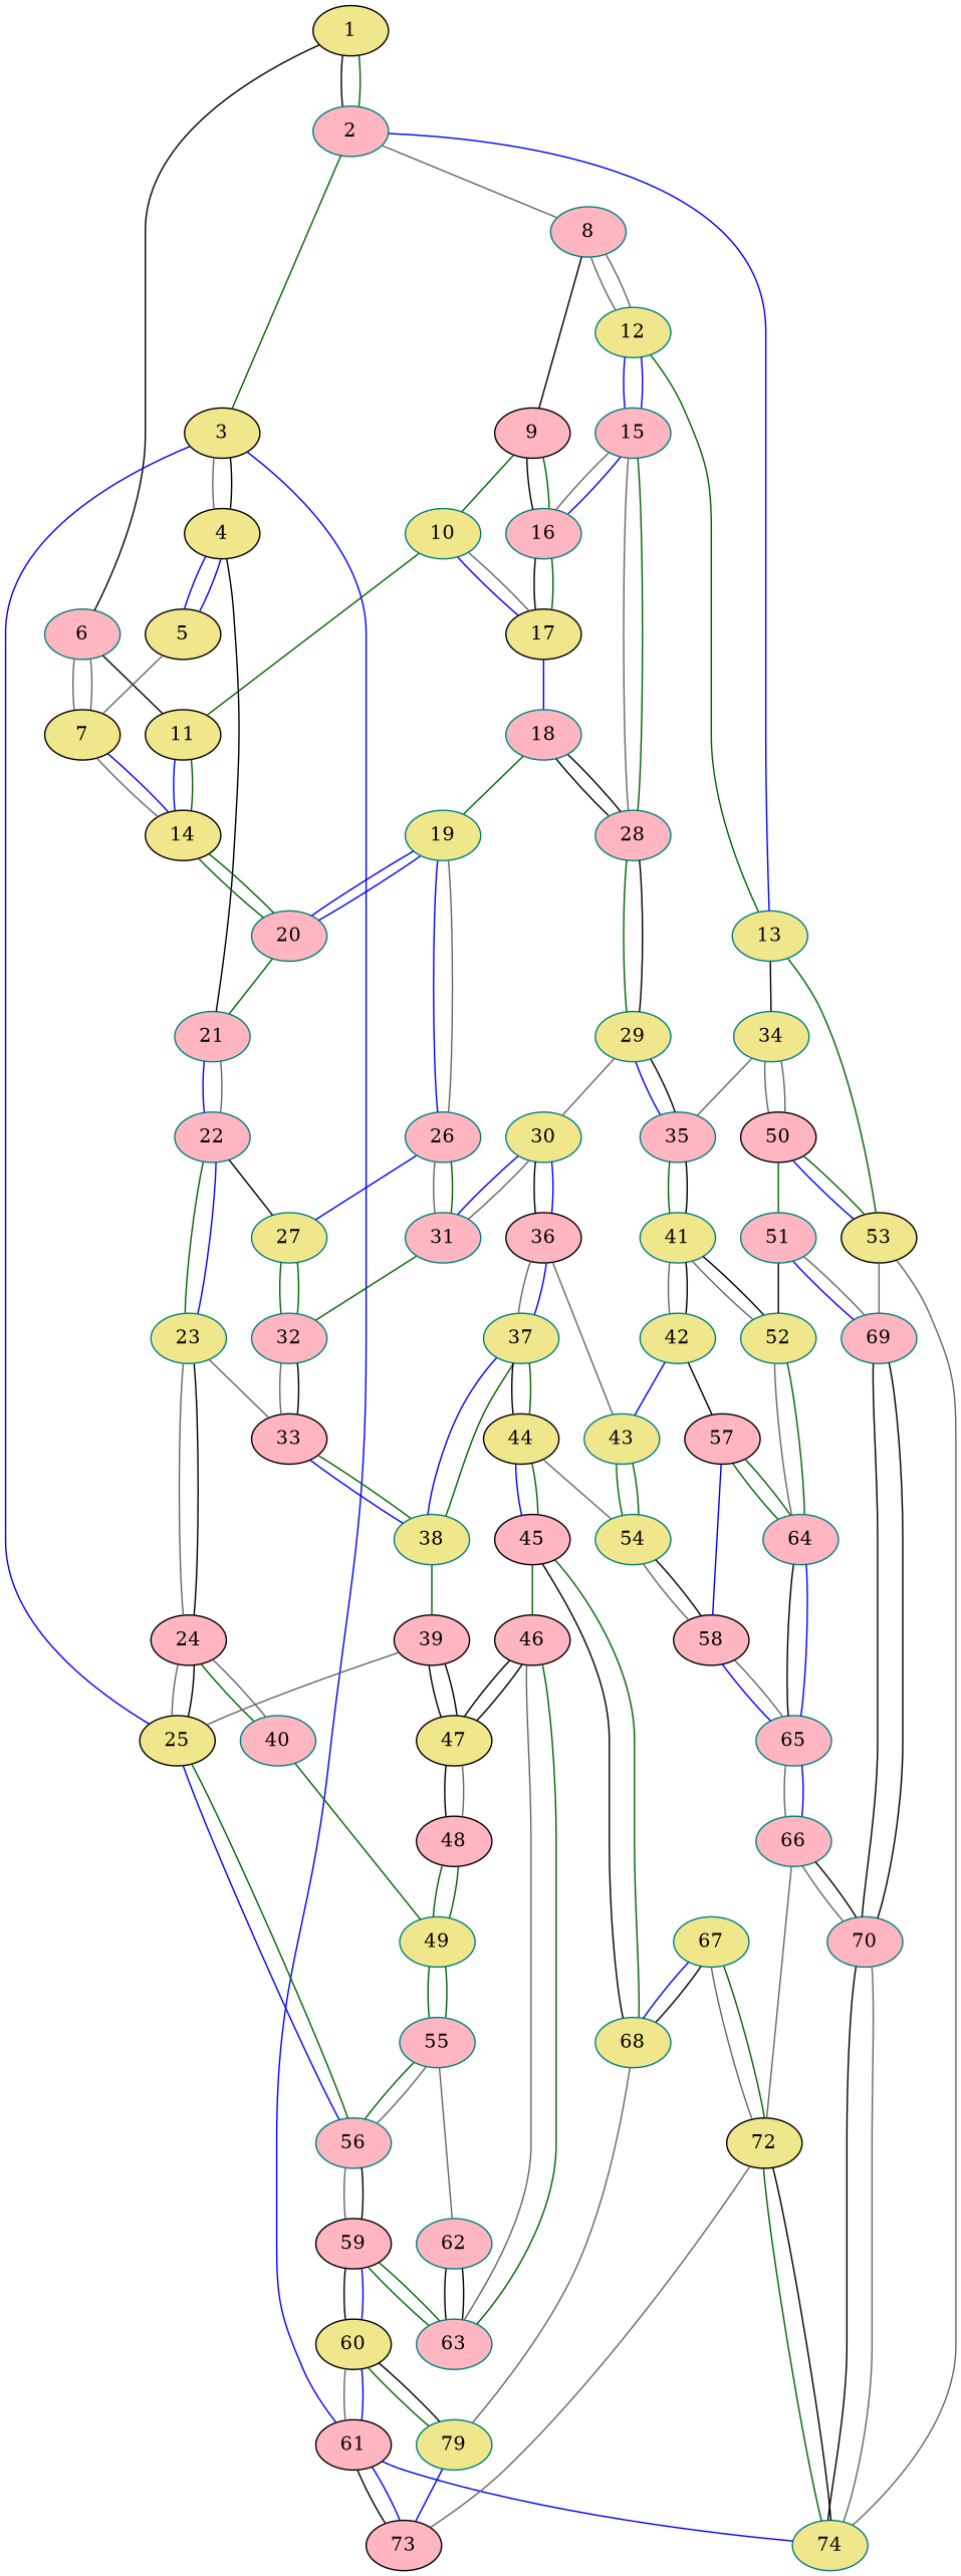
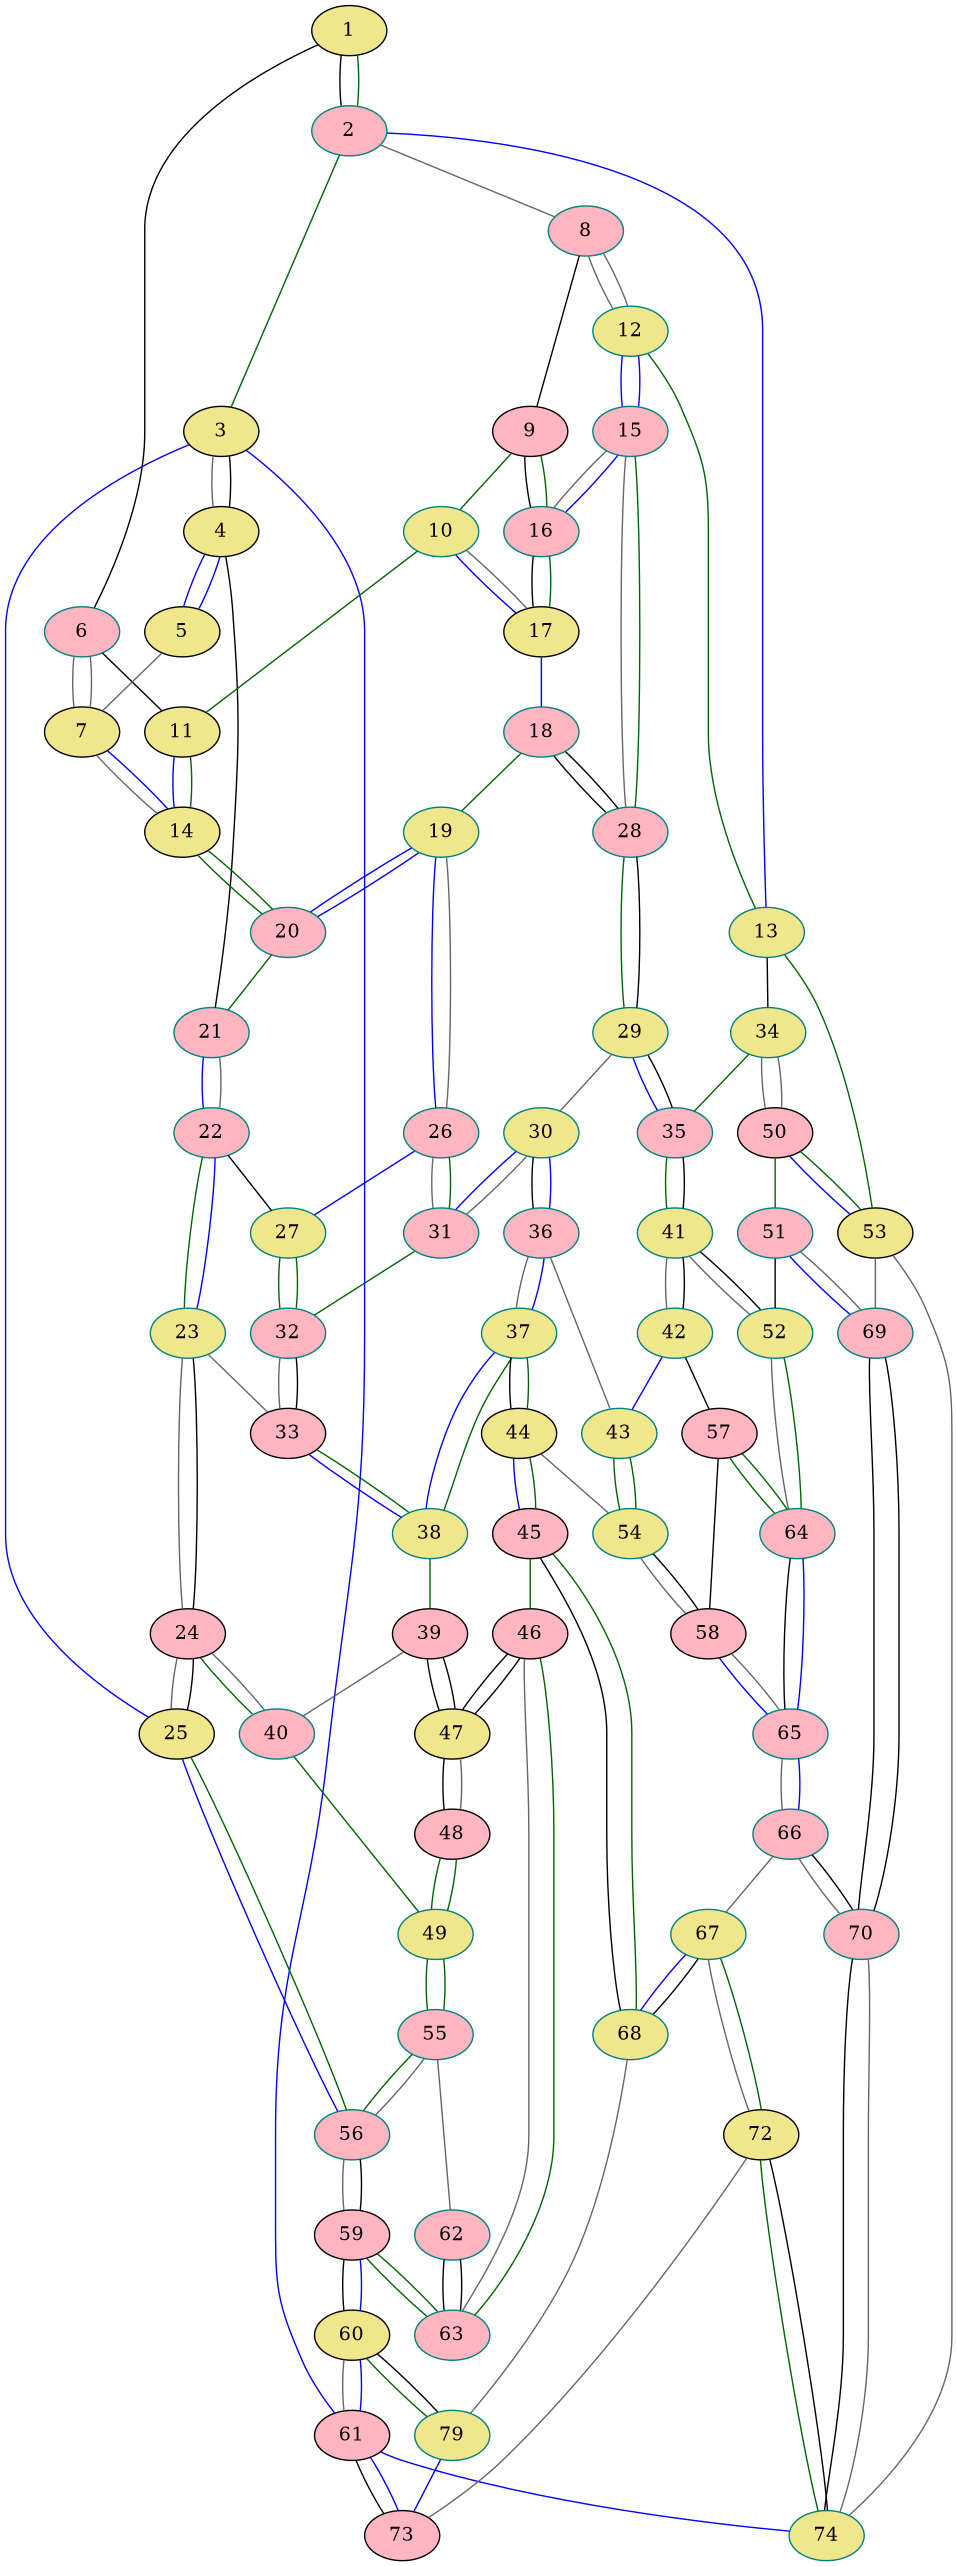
  graph {
    fontname="DejaVu Serif"
    node [color=teal fillcolor=lightpink fontname="DejaVu Serif" style=filled]
    edge [color=darkgreen fontname="DejaVu Serif"]
    1 [color=black fillcolor=khaki]
    2
    6
    3 [color=black fillcolor=khaki]
    8
    13 [fillcolor=khaki]
    7 [color=black fillcolor=khaki]
    11 [color=black fillcolor=khaki]
    4 [color=black fillcolor=khaki]
    25 [color=black fillcolor=khaki]
    61 [color=black]
    9 [color=black]
    12 [fillcolor=khaki]
    34 [fillcolor=khaki]
    53 [color=black fillcolor=khaki]
    5 [color=black fillcolor=khaki]
    21
    56
    74 [fillcolor=khaki]
    73 [color=black]
    22
    14 [color=black fillcolor=khaki]
    20
    10 [fillcolor=khaki]
    16
    15
    17 [color=black fillcolor=khaki]
    18
    28
    35
    50 [color=black]
    69
    29 [fillcolor=khaki]
    19 [fillcolor=khaki]
    26
    27 [fillcolor=khaki]
    31
    23 [fillcolor=khaki]
    24 [color=black]
    33 [color=black]
    32
    40
    38 [fillcolor=khaki]
    49 [fillcolor=khaki]
    59 [color=black]
    30 [fillcolor=khaki]
-   36 [color=black]
+   36
    41 [fillcolor=khaki]
    37 [fillcolor=khaki]
    43 [fillcolor=khaki]
    39 [color=black]
    51
    42 [fillcolor=khaki]
    52 [fillcolor=khaki]
    44 [color=black fillcolor=khaki]
    54 [fillcolor=khaki]
    45 [color=black]
    47 [color=black fillcolor=khaki]
    48 [color=black]
    55
    57 [color=black]
    64
    58 [color=black]
    46 [color=black]
    68 [fillcolor=khaki]
    63
    n67 [fillcolor=khaki label=79]
    62
    70
    65
    60 [color=black fillcolor=khaki]
    66
    67 [fillcolor=khaki]
    72 [color=black fillcolor=khaki]
    1 -- 2 [color=black]
    1 -- 2
    1 -- 6 [color=black]
    2 -- 3
    2 -- 8 [color=gray40]
    2 -- 13 [color=blue]
    6 -- 7 [color=gray40]
    6 -- 7 [color=gray40]
    6 -- 11 [color=black]
    3 -- 4 [color=gray40]
    3 -- 4 [color=black]
    3 -- 25 [color=blue]
    3 -- 61 [color=blue]
    8 -- 9 [color=black]
    8 -- 12 [color=gray40]
    8 -- 12 [color=gray40]
    13 -- 34 [color=black]
    13 -- 53
    7 -- 14 [color=gray40]
    7 -- 14 [color=blue]
    11 -- 14 [color=blue]
    11 -- 14
    4 -- 5 [color=blue]
    4 -- 5 [color=blue]
    4 -- 21 [color=black]
    25 -- 56 [color=blue]
    25 -- 56
    61 -- 74 [color=blue]
    61 -- 73 [color=black]
    61 -- 73 [color=blue]
    9 -- 10
    9 -- 16 [color=black]
    9 -- 16
    12 -- 13
    12 -- 15 [color=blue]
    12 -- 15 [color=blue]
-   34 -- 35 [color=gray40]
+   34 -- 35
    34 -- 50 [color=gray40]
    34 -- 50 [color=gray40]
    53 -- 74 [color=gray40]
    53 -- 69 [color=gray40]
    5 -- 7 [color=gray40]
    21 -- 22 [color=blue]
    21 -- 22 [color=gray40]
    56 -- 59 [color=gray40]
    56 -- 59 [color=black]
    22 -- 27 [color=black]
    22 -- 23
    22 -- 23 [color=blue]
    14 -- 20
    14 -- 20
    20 -- 21
    10 -- 11
    10 -- 17 [color=blue]
    10 -- 17 [color=gray40]
    16 -- 17 [color=black]
    16 -- 17
    15 -- 16 [color=gray40]
    15 -- 16 [color=blue]
    15 -- 28 [color=gray40]
    15 -- 28
    17 -- 18 [color=blue]
    18 -- 28 [color=black]
    18 -- 28 [color=black]
    18 -- 19
    28 -- 29
    28 -- 29 [color=black]
    35 -- 41
    35 -- 41 [color=black]
    50 -- 53 [color=blue]
    50 -- 53
    50 -- 51
    69 -- 70 [color=black]
    69 -- 70 [color=black]
    29 -- 35 [color=blue]
    29 -- 35 [color=black]
    29 -- 30 [color=gray40]
    19 -- 20 [color=blue]
    19 -- 20 [color=blue]
    19 -- 26 [color=blue]
    19 -- 26 [color=gray40]
    26 -- 27 [color=blue]
    26 -- 31 [color=gray40]
    26 -- 31
    27 -- 32
    27 -- 32
    31 -- 32
    23 -- 24 [color=gray40]
    23 -- 24 [color=black]
    23 -- 33 [color=gray40]
    24 -- 25 [color=gray40]
    24 -- 25 [color=black]
    24 -- 40
    24 -- 40 [color=gray40]
    33 -- 38 [color=blue]
    33 -- 38
    32 -- 33 [color=gray40]
    32 -- 33 [color=black]
    40 -- 49
    38 -- 39
    49 -- 55
    49 -- 55
    59 -- 63
    59 -- 63
    59 -- 60 [color=black]
    59 -- 60 [color=blue]
    30 -- 31 [color=blue]
    30 -- 31 [color=gray40]
    30 -- 36 [color=black]
    30 -- 36 [color=blue]
    36 -- 37 [color=gray40]
    36 -- 37 [color=blue]
    36 -- 43 [color=gray40]
    41 -- 42 [color=gray40]
    41 -- 42 [color=black]
    41 -- 52 [color=gray40]
    41 -- 52 [color=black]
    37 -- 38 [color=blue]
    37 -- 38
    37 -- 44 [color=black]
    37 -- 44
    43 -- 54
    43 -- 54
-   39 -- 25 [color=gray40]
+   39 -- 40 [color=gray40]
    39 -- 47 [color=black]
    39 -- 47 [color=black]
    51 -- 69 [color=blue]
    51 -- 69 [color=gray40]
    51 -- 52 [color=black]
    42 -- 43 [color=blue]
    42 -- 57 [color=black]
    52 -- 64 [color=gray40]
    52 -- 64
    44 -- 54 [color=gray40]
    44 -- 45 [color=blue]
    44 -- 45
    54 -- 58 [color=gray40]
    54 -- 58 [color=black]
    45 -- 46
    45 -- 68 [color=black]
    45 -- 68
    47 -- 48 [color=black]
    47 -- 48 [color=gray40]
    48 -- 49
    48 -- 49
    55 -- 56
    55 -- 56 [color=gray40]
    55 -- 62 [color=gray40]
    57 -- 64
    57 -- 64
-   57 -- 58 [color=blue]
+   57 -- 58 [color=black]
    64 -- 65 [color=black]
    64 -- 65 [color=blue]
    58 -- 65 [color=blue]
    58 -- 65 [color=gray40]
    46 -- 47 [color=black]
    46 -- 47 [color=black]
    46 -- 63 [color=gray40]
    46 -- 63
    68 -- n67 [color=gray40]
    n67 -- 73 [color=blue]
    62 -- 63 [color=black]
    62 -- 63 [color=black]
    70 -- 74 [color=black]
    70 -- 74 [color=gray40]
    65 -- 66 [color=gray40]
    65 -- 66 [color=blue]
    60 -- 61 [color=gray40]
    60 -- 61 [color=blue]
    60 -- n67
    60 -- n67 [color=black]
    66 -- 70 [color=gray40]
    66 -- 70 [color=black]
-   66 -- 72 [color=gray40]
+   66 -- 67 [color=gray40]
    67 -- 68 [color=blue]
    67 -- 68 [color=black]
    67 -- 72 [color=gray40]
    67 -- 72
    72 -- 74
    72 -- 74 [color=black]
    72 -- 73 [color=gray40]
  }
